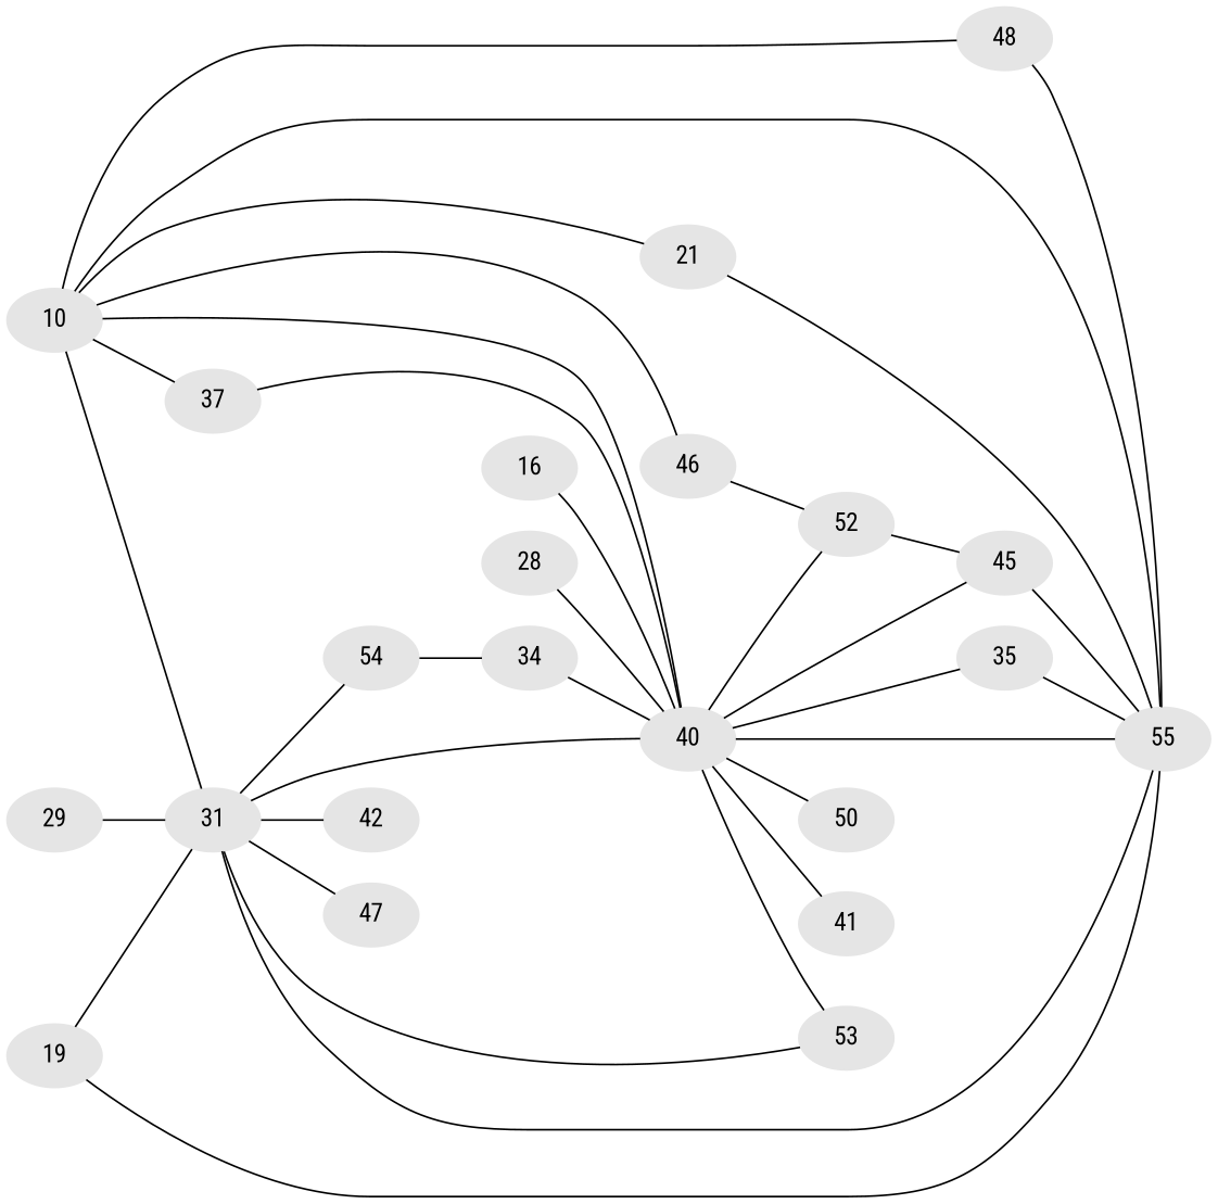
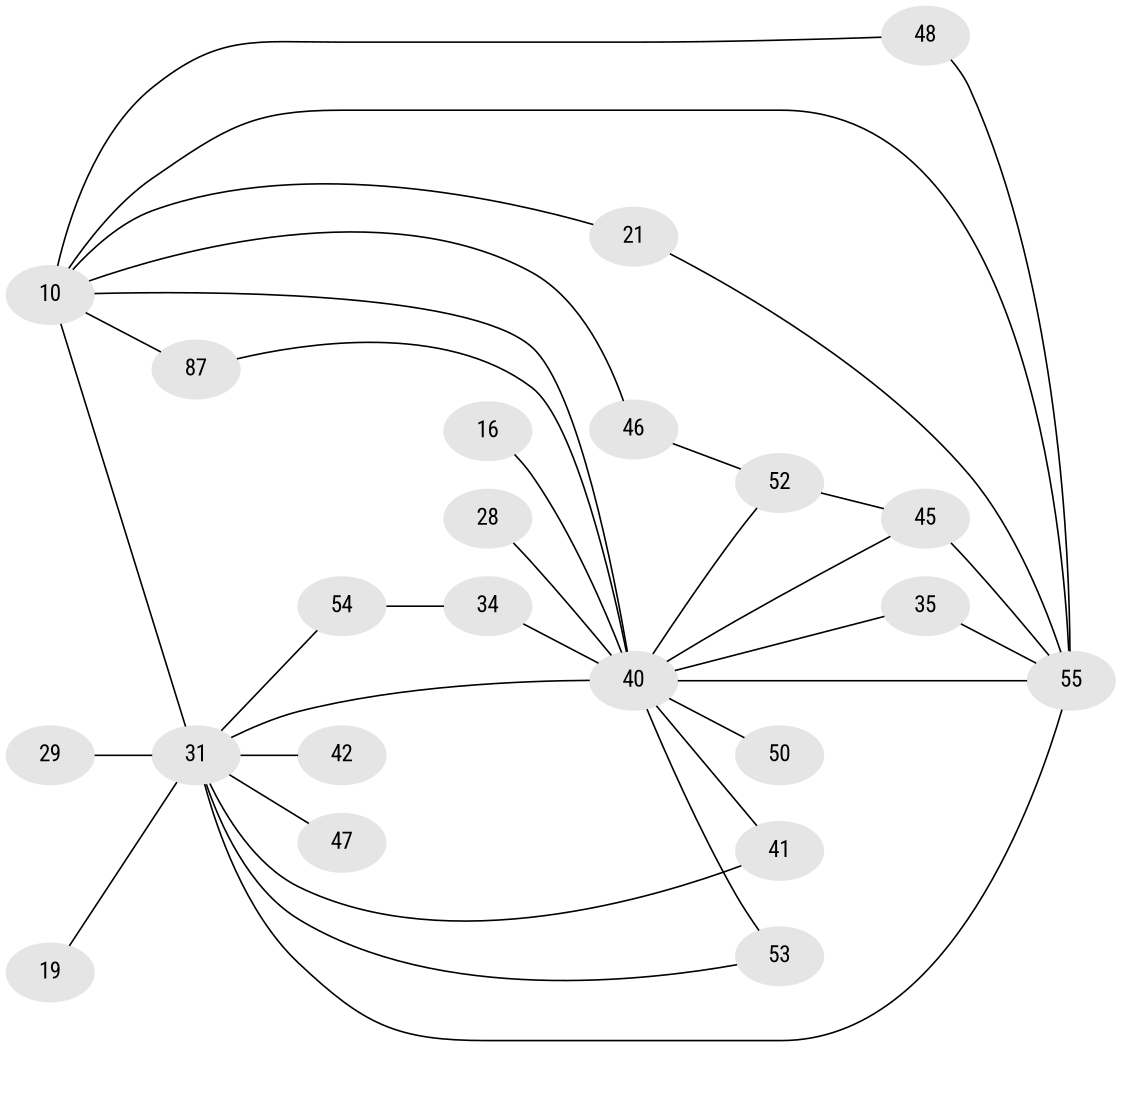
  graph {
    fontname="Roboto Condensed"
    rankdir=LR
    node [color=gray90 fontname="Roboto Condensed" style=filled]
    edge [fontname="Roboto Condensed"]
    10 [super="+2"]
    21
    31 [super="+25+6"]
-   37
+   37 [label=87]
    40 [super="+17+7+9"]
    46
    48
    55 [super="+30+38+51"]
    41
    42
    47 [super="+39+32"]
    53 [super="+20"]
    54
    35
    45 [super="+27+18"]
    50
    52 [super="+49"]
    16
    19
    28
    29
    34
    10 -- 21
    10 -- 31 [weight=4]
    10 -- 37
    10 -- 40 [weight=8]
    10 -- 46
    10 -- 48
    10 -- 55 [weight=4]
    21 -- 55
    31 -- 40 [weight=10]
    31 -- 55 [weight=8]
+   31 -- 41
    31 -- 42
    31 -- 47 [weight=4]
    31 -- 53 [weight=2]
    31 -- 54 [weight=2]
    37 -- 40
    40 -- 55 [weight=19]
    40 -- 41
    40 -- 53 [weight=2]
    40 -- 35
    40 -- 45 [weight=3]
    40 -- 50 [weight=2]
    40 -- 52 [weight=3]
    46 -- 52
    48 -- 55
    54 -- 34
    35 -- 55 [weight=2]
    45 -- 55 [weight=2]
    52 -- 45
    16 -- 40 [weight=2]
    19 -- 31
-   19 -- 55
    28 -- 40 [weight=2]
    29 -- 31 [weight=2]
    34 -- 40
  }
